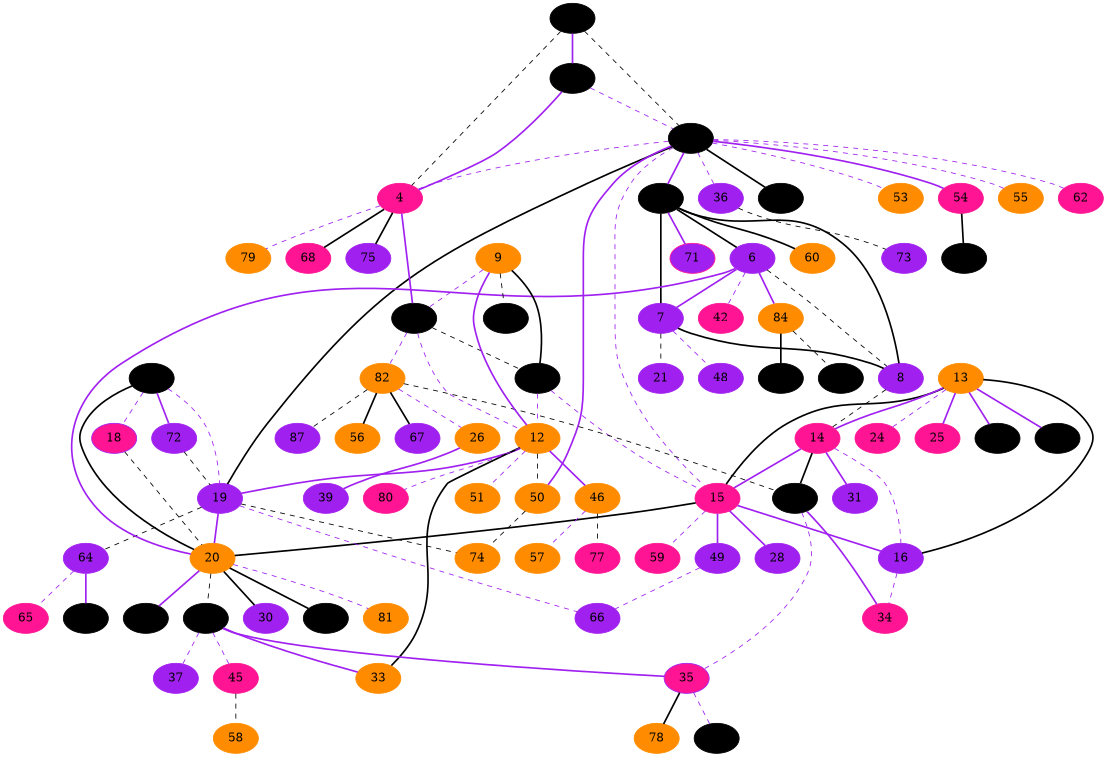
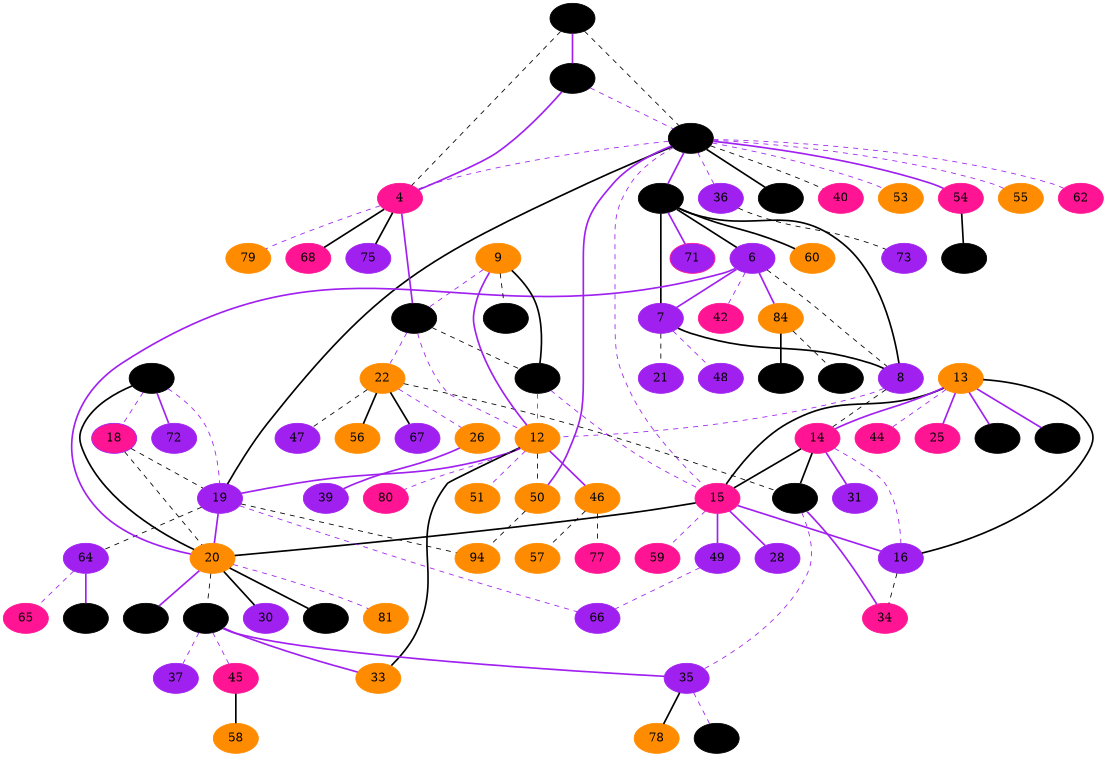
  graph {
    node [color=purple style=filled]
    edge [color=purple style=dashed]
    1 [color=black]
    2 [color=black]
    3 [color=black]
    4 [color=deeppink]
    5 [color=black]
    15 [color=deeppink]
    19
    36
    38 [color=black]
+   40 [color=deeppink]
    50 [color=darkorange]
    53 [color=darkorange]
    54 [color=deeppink]
    55 [color=darkorange]
    62 [color=deeppink]
    10 [color=black]
    68 [color=deeppink]
    75
    79 [color=darkorange]
    6
    7
    8
    60 [color=darkorange]
    71 [color=deeppink fillcolor=purple]
    20 [color=darkorange]
    16
    28
    49
    59 [color=deeppink]
    64
    66
-   74 [color=darkorange]
+   74 [color=darkorange label=94]
    73
    61 [color=black]
    12 [color=darkorange]
    11 [color=black]
-   22 [color=darkorange label=82]
+   22 [color=darkorange]
    42 [color=deeppink]
    n39 [color=darkorange label=84]
    21
    48
    14 [color=deeppink]
    23 [color=black]
    29 [color=black]
    30
    41 [color=black]
    81 [color=darkorange]
    69 [color=black]
    70 [color=black]
    33 [color=darkorange]
    46 [color=darkorange]
    51 [color=darkorange]
    80 [color=deeppink]
    31
    32 [color=black]
    9 [color=darkorange]
    63 [color=black]
    26 [color=darkorange]
-   47 [label=87]
+   47
    56 [color=darkorange]
    67
    57 [color=darkorange]
    77 [color=deeppink]
    13 [color=darkorange]
-   24 [color=deeppink]
+   24 [color=deeppink label=44]
    25 [color=deeppink]
    27 [color=black]
    43 [color=black]
    34 [color=deeppink]
-   35 [fillcolor=deeppink]
+   35
    17 [color=black]
    18 [fillcolor=deeppink]
    72
    65 [color=deeppink]
    76 [color=black]
    37
    45 [color=deeppink]
    39
    52 [color=black]
    78 [color=darkorange]
    58 [color=darkorange]
    1 -- 2 [style=bold]
    1 -- 3 [color=black]
    1 -- 4 [color=black]
    2 -- 3
    2 -- 4 [style=bold]
    3 -- 4
    3 -- 5 [style=bold]
    3 -- 15
    3 -- 19 [color=black style=bold]
    3 -- 36
    3 -- 38 [color=black style=bold]
+   3 -- 40 [color=black]
    3 -- 50 [style=bold]
    3 -- 53
    3 -- 54 [style=bold]
    3 -- 55
    3 -- 62
    4 -- 10 [style=bold]
    4 -- 68 [color=black style=bold]
    4 -- 75 [color=black style=bold]
    4 -- 79
    5 -- 6 [color=black style=bold]
    5 -- 7 [color=black style=bold]
    5 -- 8 [color=black style=bold]
    5 -- 60 [color=black style=bold]
    5 -- 71 [style=bold]
    15 -- 20 [color=black style=bold]
    15 -- 16 [style=bold]
    15 -- 28 [style=bold]
    15 -- 49 [style=bold]
    15 -- 59
    19 -- 20 [style=bold]
    19 -- 64 [color=black]
    19 -- 66
    19 -- 74 [color=black]
    36 -- 73 [color=black]
    50 -- 74 [color=black]
    54 -- 61 [color=black style=bold]
    10 -- 12
    10 -- 11 [color=black]
    10 -- 22
    6 -- 7 [style=bold]
    6 -- 8 [color=black]
    6 -- 20 [style=bold]
    6 -- 42
    6 -- n39 [style=bold]
    7 -- 8 [color=black style=bold]
    7 -- 21 [color=black]
    7 -- 48
+   8 -- 12
    8 -- 14 [color=black]
    20 -- 23 [style=bold]
    20 -- 29 [color=black]
    20 -- 30 [color=black style=bold]
    20 -- 41 [color=black style=bold]
    20 -- 81
-   16 -- 34
+   16 -- 34 [color=black]
    49 -- 66
    64 -- 65
    64 -- 76 [style=bold]
    12 -- 19 [style=bold]
    12 -- 50 [color=black]
    12 -- 33 [color=black style=bold]
    12 -- 46 [style=bold]
    12 -- 51
    12 -- 80
    11 -- 15
    11 -- 12
    22 -- 32 [color=black]
    22 -- 26
    22 -- 47 [color=black]
    22 -- 56 [color=black style=bold]
    22 -- 67 [color=black style=bold]
    n39 -- 69 [color=black style=bold]
    n39 -- 70 [color=black]
-   14 -- 15 [style=bold]
+   14 -- 15 [color=black style=bold]
    14 -- 16
    14 -- 31 [style=bold]
    14 -- 32 [color=black style=bold]
    29 -- 33 [style=bold]
    29 -- 35 [style=bold]
    29 -- 37
    29 -- 45
-   46 -- 57
+   46 -- 57 [color=black]
    46 -- 77 [color=black]
    32 -- 34 [style=bold]
    32 -- 35
    9 -- 10
    9 -- 12 [style=bold]
    9 -- 11 [color=black style=bold]
    9 -- 63 [color=black]
    26 -- 39 [style=bold]
    13 -- 15 [color=black style=bold]
    13 -- 16 [color=black style=bold]
    13 -- 14 [style=bold]
    13 -- 24
    13 -- 25 [style=bold]
    13 -- 27 [style=bold]
    13 -- 43 [style=bold]
    35 -- 52
    35 -- 78 [color=black style=bold]
    17 -- 19
    17 -- 20 [color=black style=bold]
    17 -- 18
    17 -- 72 [style=bold]
-   72 -- 19 [color=black]
+   18 -- 19 [color=black]
    18 -- 20 [color=black]
-   45 -- 58 [color=black]
+   45 -- 58 [color=black style=bold]
  }
